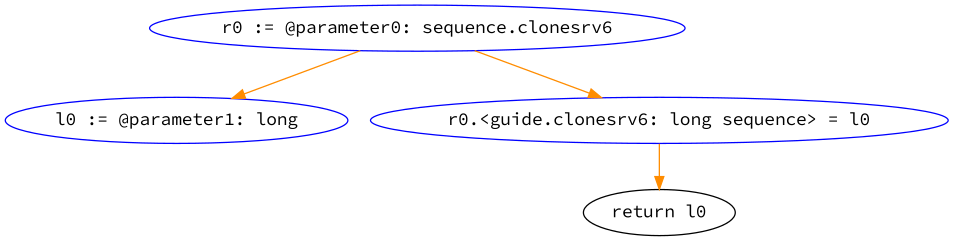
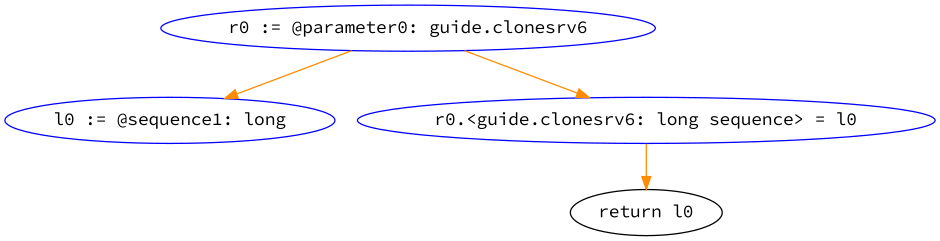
  digraph {
    fontname="Source Code Pro"
    node [color=blue fontname="Source Code Pro"]
    edge [color=darkorange fontname="Source Code Pro"]
-   "r0 := @parameter0: guide.clonesrv6" [label="r0 := @parameter0: sequence.clonesrv6"]
-   "l0 := @parameter1: long"
+   "r0 := @parameter0: guide.clonesrv6"
+   "l0 := @parameter1: long" [label="l0 := @sequence1: long"]
    "r0.<guide.clonesrv6: long sequence> = l0"
    "return l0" [color=black]
    "r0 := @parameter0: guide.clonesrv6" -> "l0 := @parameter1: long"
    "r0 := @parameter0: guide.clonesrv6" -> "r0.<guide.clonesrv6: long sequence> = l0"
    "r0.<guide.clonesrv6: long sequence> = l0" -> "return l0"
  }
